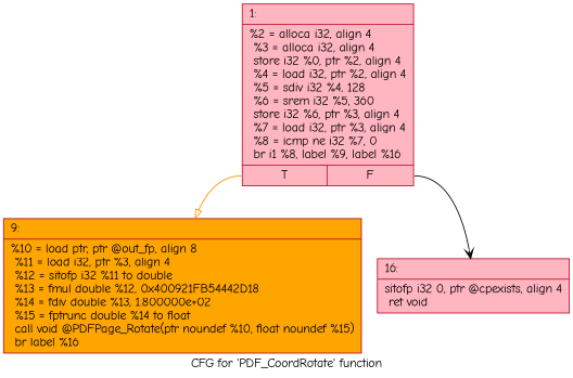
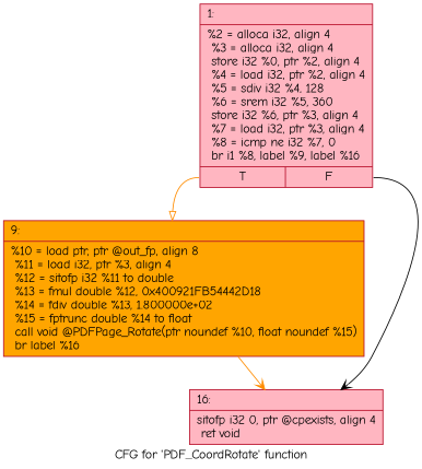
  digraph {
    fontname="Comic Neue"
    label="CFG for 'PDF_CoordRotate' function"
    node [color="#b70d28ff" fillcolor=lightpink fontname="Comic Neue" shape=record style=filled]
    edge [arrowhead=vee color=darkorange fontname="Comic Neue"]
    n1 [label="{1:\l|  %2 = alloca i32, align 4\l  %3 = alloca i32, align 4\l  store i32 %0, ptr %2, align 4\l  %4 = load i32, ptr %2, align 4\l  %5 = sdiv i32 %4, 128\l  %6 = srem i32 %5, 360\l  store i32 %6, ptr %3, align 4\l  %7 = load i32, ptr %3, align 4\l  %8 = icmp ne i32 %7, 0\l  br i1 %8, label %9, label %16\l|{<s0>T|<s1>F}}"]
    n2 [fillcolor=orange label="{9:\l|  %10 = load ptr, ptr @out_fp, align 8\l  %11 = load i32, ptr %3, align 4\l  %12 = sitofp i32 %11 to double\l  %13 = fmul double %12, 0x400921FB54442D18\l  %14 = fdiv double %13, 1.800000e+02\l  %15 = fptrunc double %14 to float\l  call void @PDFPage_Rotate(ptr noundef %10, float noundef %15)\l  br label %16\l}"]
    n3 [label="{16:\l|  sitofp i32 0, ptr @cpexists, align 4\l  ret void\l}"]
    n1 -> n2 [arrowhead=onormal tailport=s0]
    n1 -> n3 [color=black tailport=s1]
+   n2 -> n3
  }
